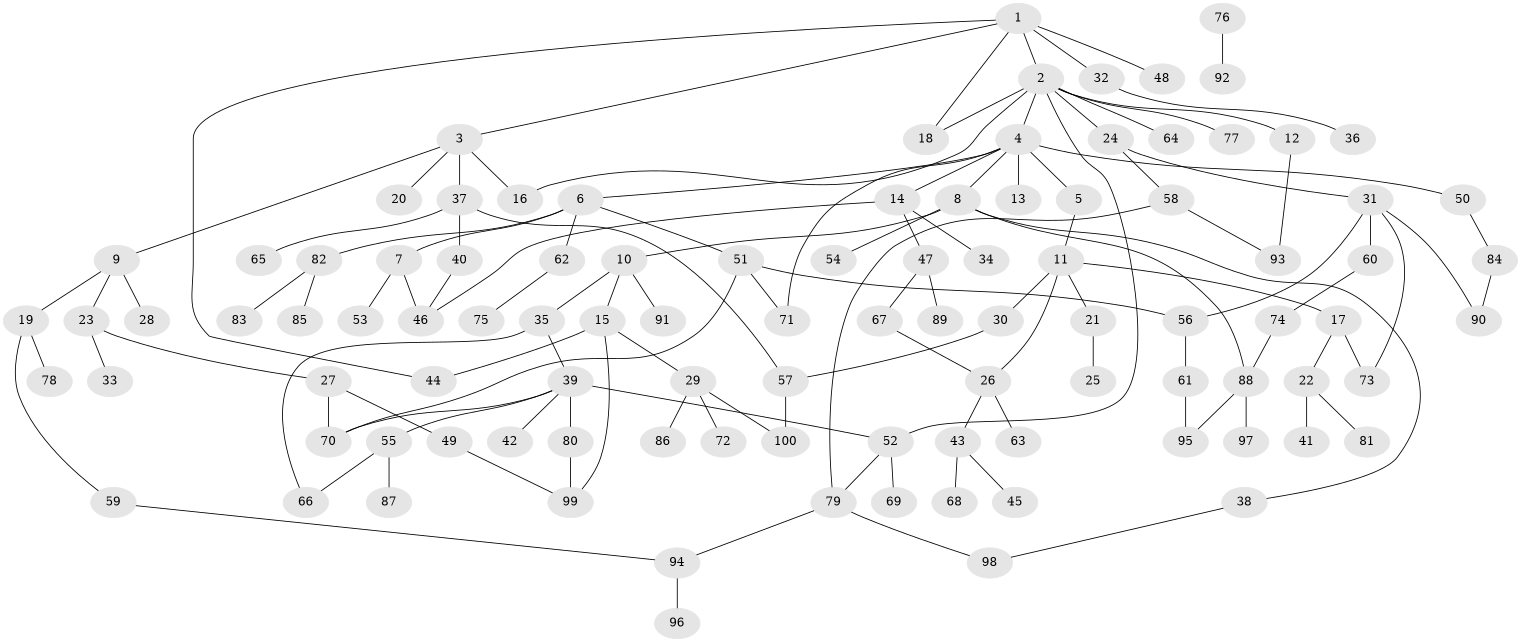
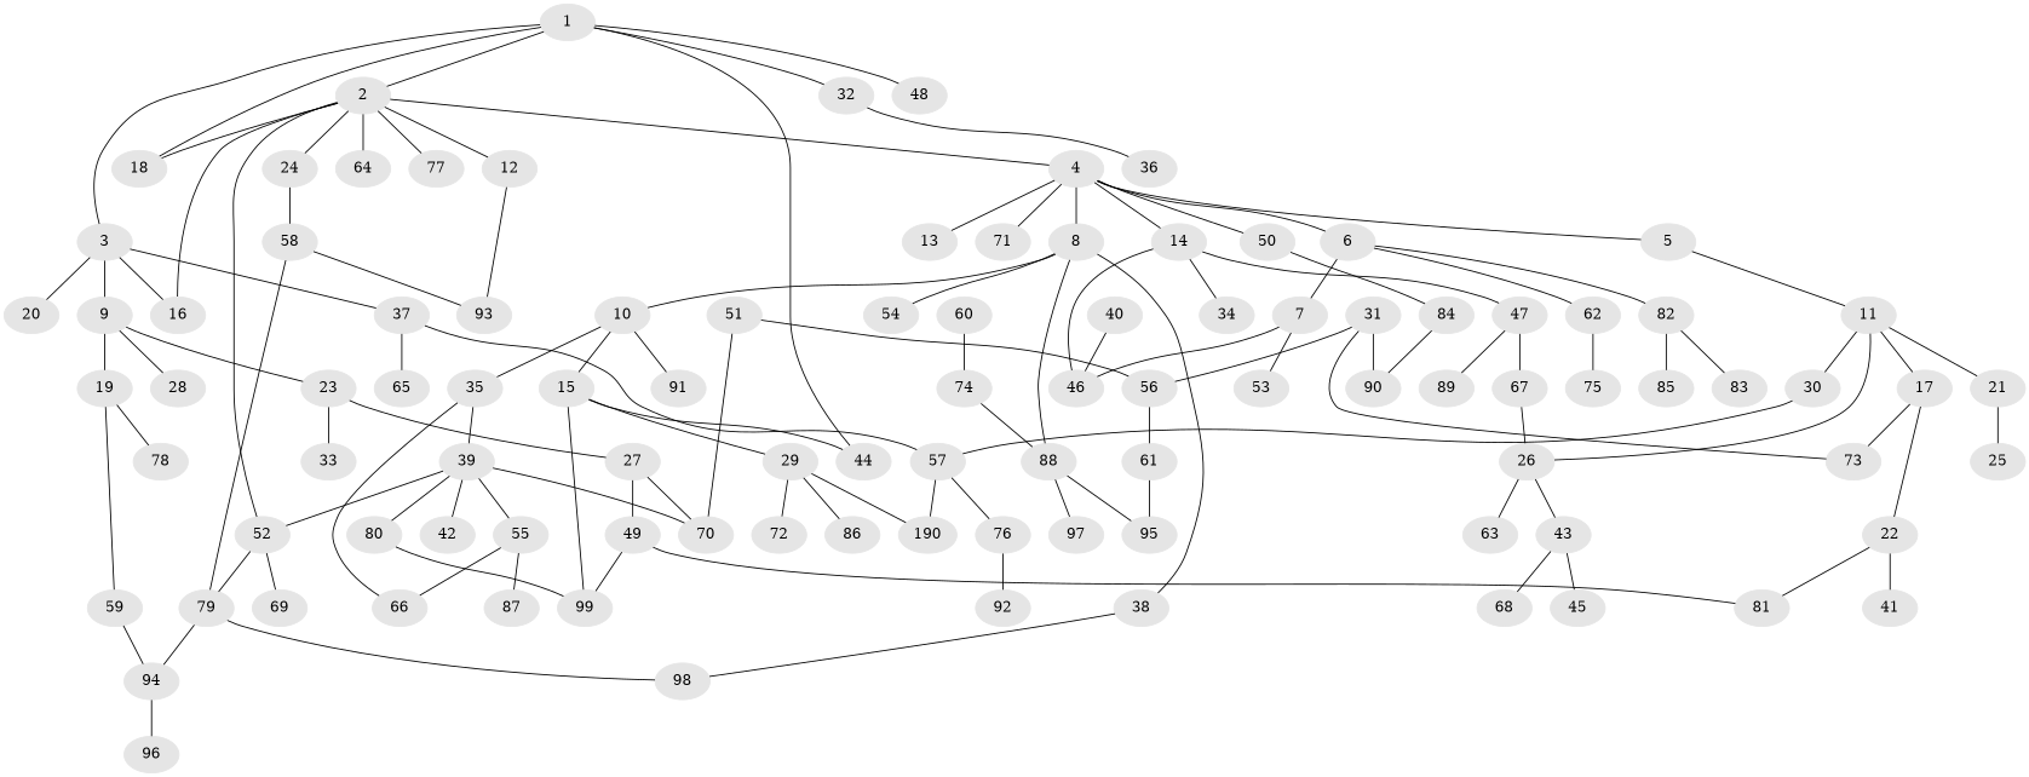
  graph {
    node [color=gray90 style=filled]
    1
    2
    3
    18
    32
    44
    48
    4
    12
    16
    24
    52
    64
    77
    9
    20
    37
    36
    5
    6
    8
    13
    14
    50
    71
    93
    31
    58
    69
    79
    19
    23
    28
    57
    40
    65
    11
    7
    51
    62
    82
    10
    38
    54
    88
    46
    34
    47
    84
    17
    21
    26
    30
    53
    70
    56
    75
    83
    85
    15
    35
    91
    98
    95
    97
    59
    78
    27
    33
    29
    99
    39
    66
    22
    73
    25
    43
    63
    67
    89
    72
    86
-   100
+   100 [label=190]
    41
    81
    94
    49
    60
    90
    45
    68
    76
    61
    74
    42
    55
    80
    87
    92
    96
    1 -- 2
    1 -- 3
    1 -- 18
    1 -- 32
    1 -- 44
    1 -- 48
    2 -- 18
    2 -- 4
    2 -- 12
    2 -- 16
    2 -- 24
    2 -- 52
    2 -- 64
    2 -- 77
    3 -- 16
    3 -- 9
    3 -- 20
    3 -- 37
    32 -- 36
    4 -- 5
    4 -- 6
    4 -- 8
    4 -- 13
    4 -- 14
    4 -- 50
    4 -- 71
    12 -- 93
-   24 -- 31
    24 -- 58
    52 -- 69
    52 -- 79
    9 -- 19
    9 -- 23
    9 -- 28
    37 -- 57
-   37 -- 40
    37 -- 65
    5 -- 11
    6 -- 7
-   6 -- 51
    6 -- 62
    6 -- 82
    8 -- 10
    8 -- 38
    8 -- 54
    8 -- 88
    14 -- 46
    14 -- 34
    14 -- 47
    50 -- 84
    31 -- 56
    31 -- 73
-   31 -- 60
    31 -- 90
    58 -- 93
    58 -- 79
    79 -- 98
    79 -- 94
    19 -- 59
    19 -- 78
    23 -- 27
    23 -- 33
    57 -- 100
+   57 -- 76
    40 -- 46
    11 -- 17
    11 -- 21
    11 -- 26
    11 -- 30
    7 -- 46
    7 -- 53
-   51 -- 71
    51 -- 70
    51 -- 56
    62 -- 75
    82 -- 83
    82 -- 85
    10 -- 15
    10 -- 35
    10 -- 91
    38 -- 98
    88 -- 95
    88 -- 97
    47 -- 67
    47 -- 89
    84 -- 90
    17 -- 22
    17 -- 73
    21 -- 25
    26 -- 43
    26 -- 63
    30 -- 57
    56 -- 61
    15 -- 44
    15 -- 29
    15 -- 99
    35 -- 39
    35 -- 66
    59 -- 94
    27 -- 70
    27 -- 49
    29 -- 72
    29 -- 86
    29 -- 100
    39 -- 52
    39 -- 70
    39 -- 42
    39 -- 55
    39 -- 80
    22 -- 41
    22 -- 81
    43 -- 45
    43 -- 68
    67 -- 26
    94 -- 96
    49 -- 99
+   49 -- 81
    60 -- 74
    76 -- 92
    61 -- 95
    74 -- 88
    55 -- 66
    55 -- 87
    80 -- 99
  }
